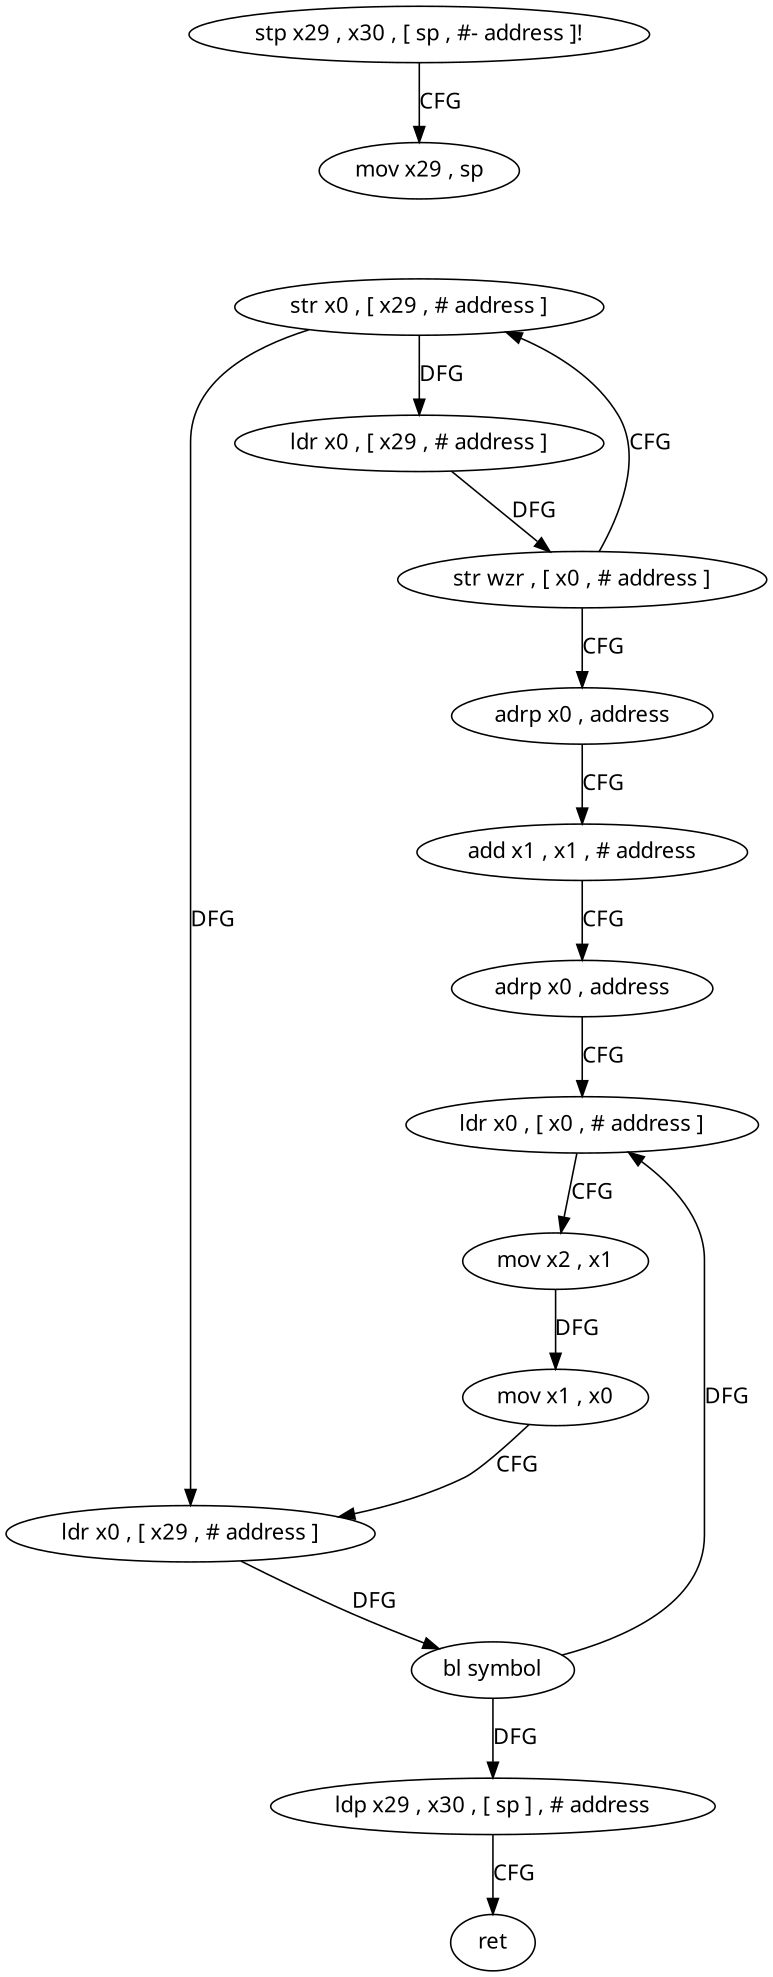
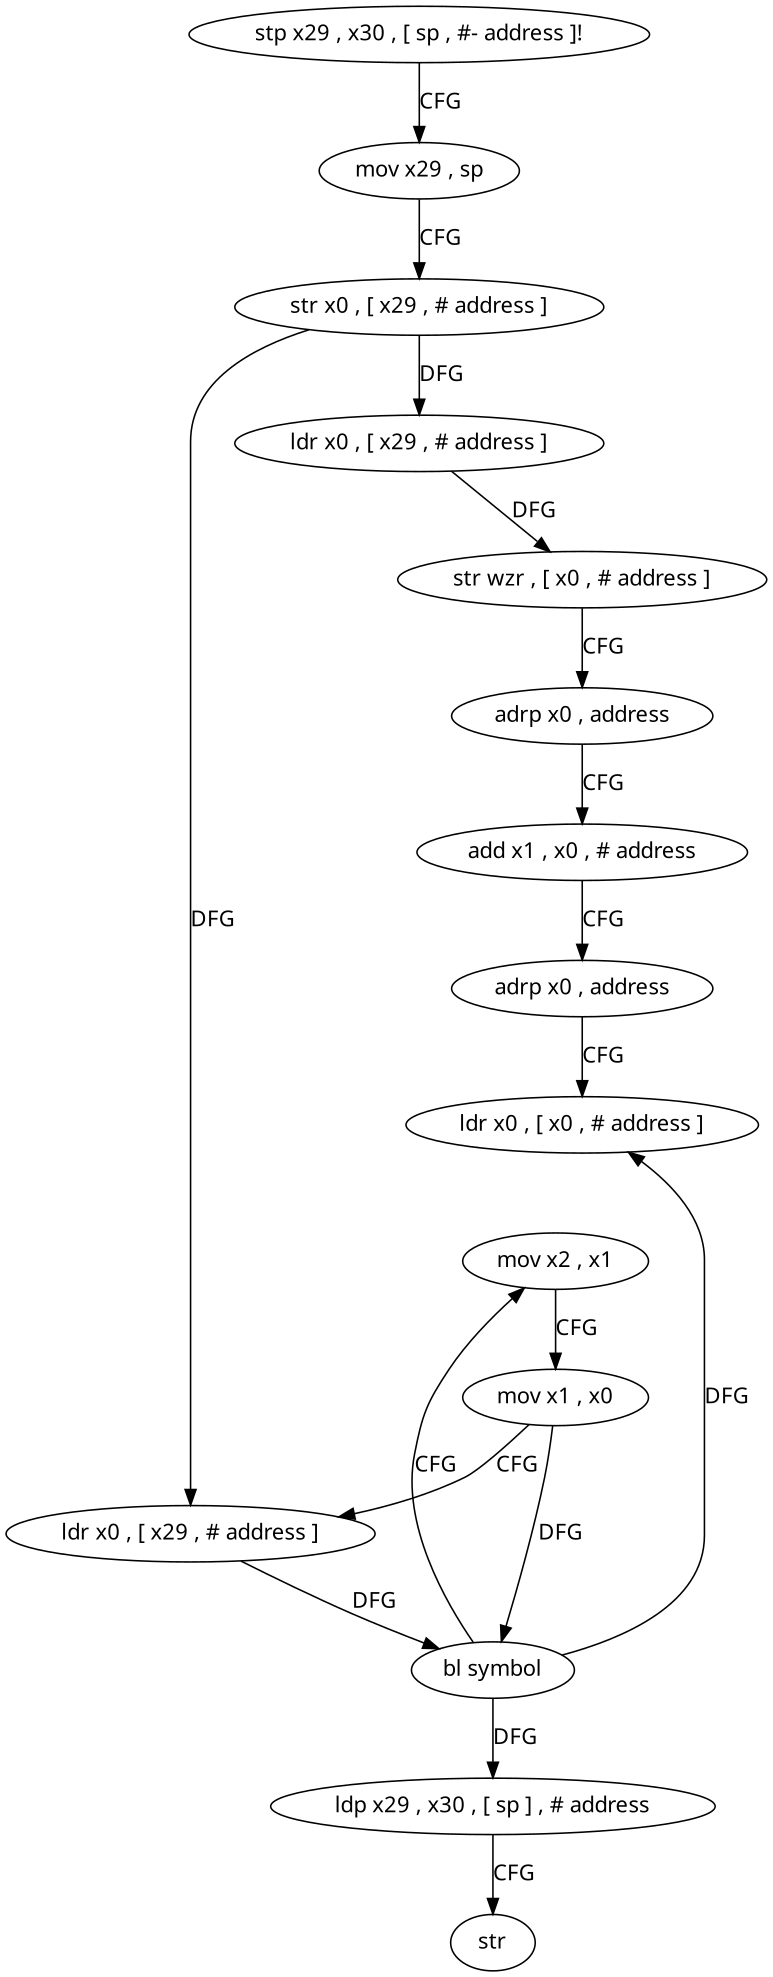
  digraph {
    fontname="Noto Sans"
    node [fontname="Noto Sans"]
    edge [fontname="Noto Sans"]
    n1 [label="stp x29 , x30 , [ sp , #- address ]!"]
    n2 [label="mov x29 , sp"]
    n3 [label="str x0 , [ x29 , # address ]"]
    n4 [label="ldr x0 , [ x29 , # address ]"]
    n5 [label="ldr x0 , [ x29 , # address ]"]
    n6 [label="str wzr , [ x0 , # address ]"]
    n7 [label="bl symbol"]
    n8 [label="adrp x0 , address"]
-   n9 [label="add x1 , x1 , # address"]
+   n9 [label="add x1 , x0 , # address"]
    n10 [label="adrp x0 , address"]
    n11 [label="ldr x0 , [ x0 , # address ]"]
    n12 [label="mov x2 , x1"]
    n13 [label="mov x1 , x0"]
    n14 [label="ldp x29 , x30 , [ sp ] , # address"]
-   n15 [label=ret]
+   n15 [label=str]
    n1 -> n2 [label=CFG]
-   n6 -> n3 [label=CFG]
+   n2 -> n3 [label=CFG]
    n3 -> n4 [label=DFG]
    n3 -> n5 [label=DFG]
    n4 -> n6 [label=DFG]
    n5 -> n7 [label=DFG]
    n6 -> n8 [label=CFG]
    n7 -> n11 [label=DFG]
    n7 -> n14 [label=DFG]
    n8 -> n9 [label=CFG]
    n9 -> n10 [label=CFG]
    n10 -> n11 [label=CFG]
-   n11 -> n12 [label=CFG]
-   n12 -> n13 [label=DFG]
+   n7 -> n12 [label=CFG]
+   n12 -> n13 [label=CFG]
    n13 -> n5 [label=CFG]
+   n13 -> n7 [label=DFG]
    n14 -> n15 [label=CFG]
  }
